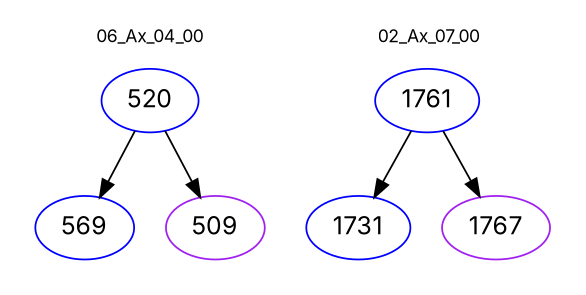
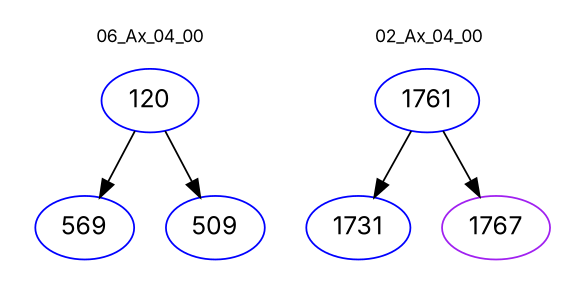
  digraph {
    fontname=Inter
    node [color=blue fontname=Inter]
    edge [color=black fontname=Inter]
-   n1 [label=520]
+   n1 [label=120]
    n2 [label=569]
-   n3 [color=purple label=509]
+   n3 [label=509]
    n4 [label=1761]
    n5 [label=1731]
    n6 [color=purple label=1767]
    subgraph cluster_1 {
      color=white
      fontsize=10
      label="06_Ax_04_00"
      n1
      n2
      n3
    }
    subgraph cluster_2 {
      color=white
      fontsize=10
-     label="02_Ax_07_00"
+     label="02_Ax_04_00"
      n4
      n5
      n6
    }
    n1 -> n2
    n1 -> n3
    n4 -> n5
    n4 -> n6
  }
